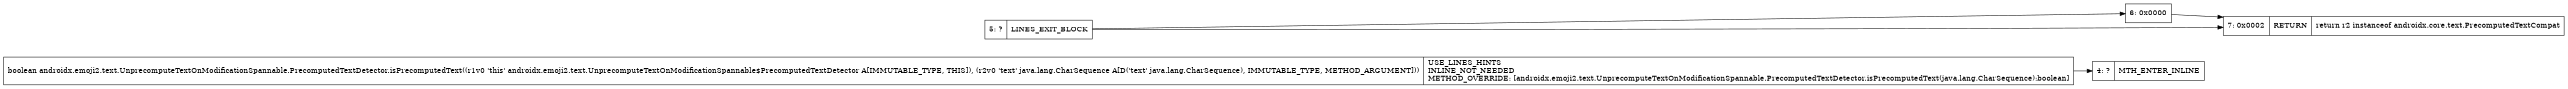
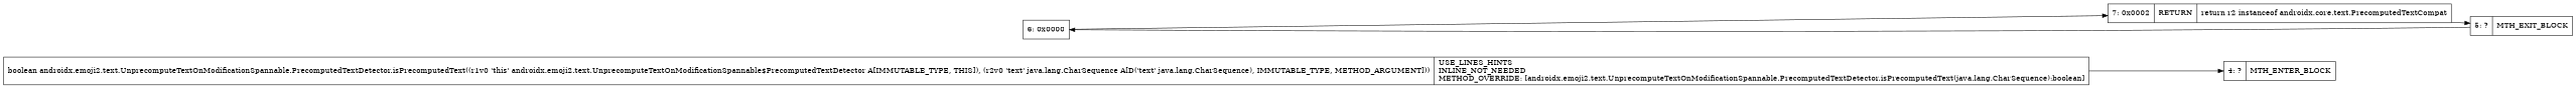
  digraph {
    rankdir=LR
    node [shape=record]
-   n1 [label="{4\:\ ?|MTH_ENTER_INLINE\l}"]
+   n1 [label="{4\:\ ?|MTH_ENTER_BLOCK\l}"]
    n2 [label="{6\:\ 0x0000}"]
    n3 [label="{7\:\ 0x0002|RETURN\l|return r2 instanceof androidx.core.text.PrecomputedTextCompat\l}"]
-   n4 [label="{5\:\ ?|LINES_EXIT_BLOCK\l}"]
+   n4 [label="{5\:\ ?|MTH_EXIT_BLOCK\l}"]
    n5 [label="{boolean androidx.emoji2.text.UnprecomputeTextOnModificationSpannable.PrecomputedTextDetector.isPrecomputedText((r1v0 'this' androidx.emoji2.text.UnprecomputeTextOnModificationSpannable$PrecomputedTextDetector A[IMMUTABLE_TYPE, THIS]), (r2v0 'text' java.lang.CharSequence A[D('text' java.lang.CharSequence), IMMUTABLE_TYPE, METHOD_ARGUMENT]))  | USE_LINES_HINTS\lINLINE_NOT_NEEDED\lMETHOD_OVERRIDE: [androidx.emoji2.text.UnprecomputeTextOnModificationSpannable.PrecomputedTextDetector.isPrecomputedText(java.lang.CharSequence):boolean]\l}"]
    n2 -> n3
-   n4 -> n3
+   n3 -> n4
    n4 -> n2
    n5 -> n1
  }
